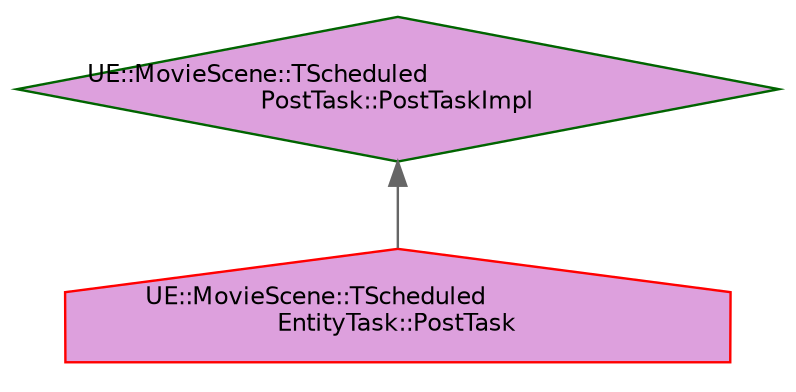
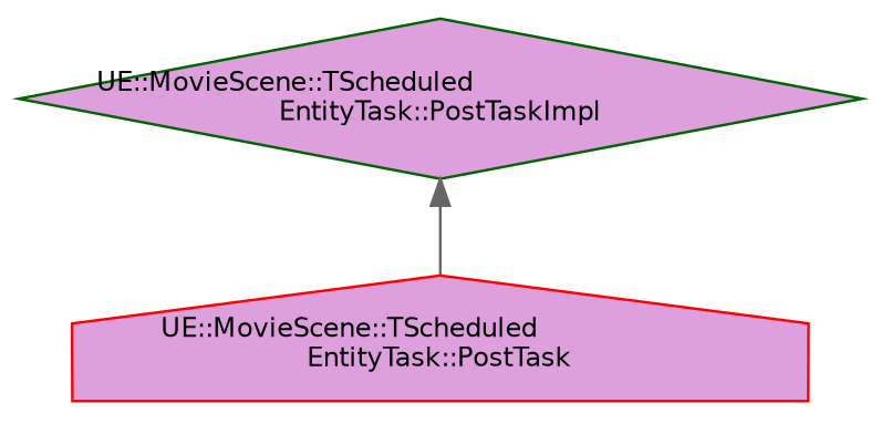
  digraph {
    rankdir=TB
    node [fillcolor=plum fontname=Helvetica fontsize=10 style=filled]
-   n1 [color=darkgreen fontcolor=black height=0.2 label="UE::MovieScene::TScheduled\lPostTask::PostTaskImpl" shape=diamond width=0.4]
+   n1 [color=darkgreen fontcolor=black height=0.2 label="UE::MovieScene::TScheduled\lEntityTask::PostTaskImpl" shape=diamond width=0.4]
    n2 [color=red height=0.2 label="UE::MovieScene::TScheduled\lEntityTask::PostTask" shape=house width=0.4]
    n1 -> n2 [color=gray40 dir=back fontname=Helvetica fontsize=10 labelfontname=Helvetica labelfontsize=10 style=solid]
  }
